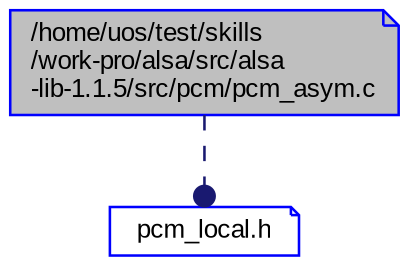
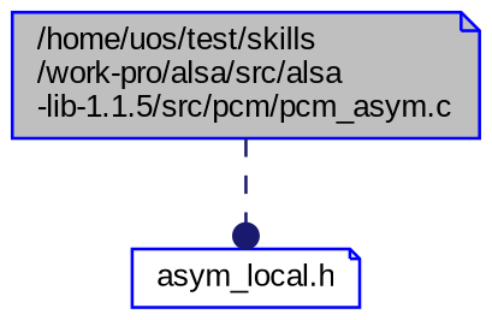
  digraph {
    fontname="Liberation Sans"
    node [color=blue fontname="Liberation Sans" fontsize=10 shape=note style=filled]
    n1 [fillcolor=grey75 fontcolor=black height=0.2 label="/home/uos/test/skills\l/work-pro/alsa/src/alsa\l-lib-1.1.5/src/pcm/pcm_asym.c" width=0.4]
-   n2 [fillcolor=white height=0.2 label="pcm_local.h" width=0.4]
+   n2 [fillcolor=white height=0.2 label="asym_local.h" width=0.4]
    n1 -> n2 [color=midnightblue fontname="Liberation Sans" fontsize=10 labelfontname=Helvetica labelfontsize=10 style=dashed arrowhead=dot]
  }
